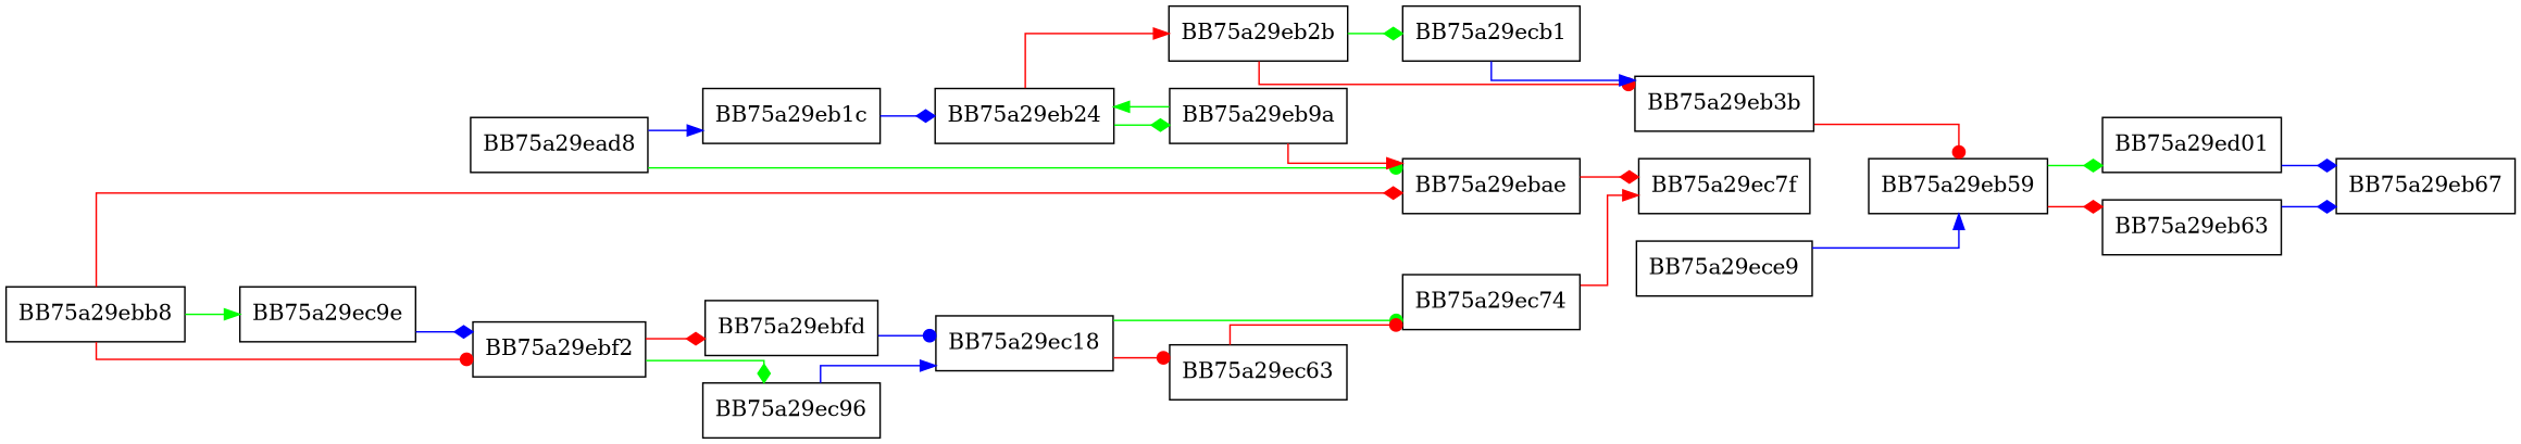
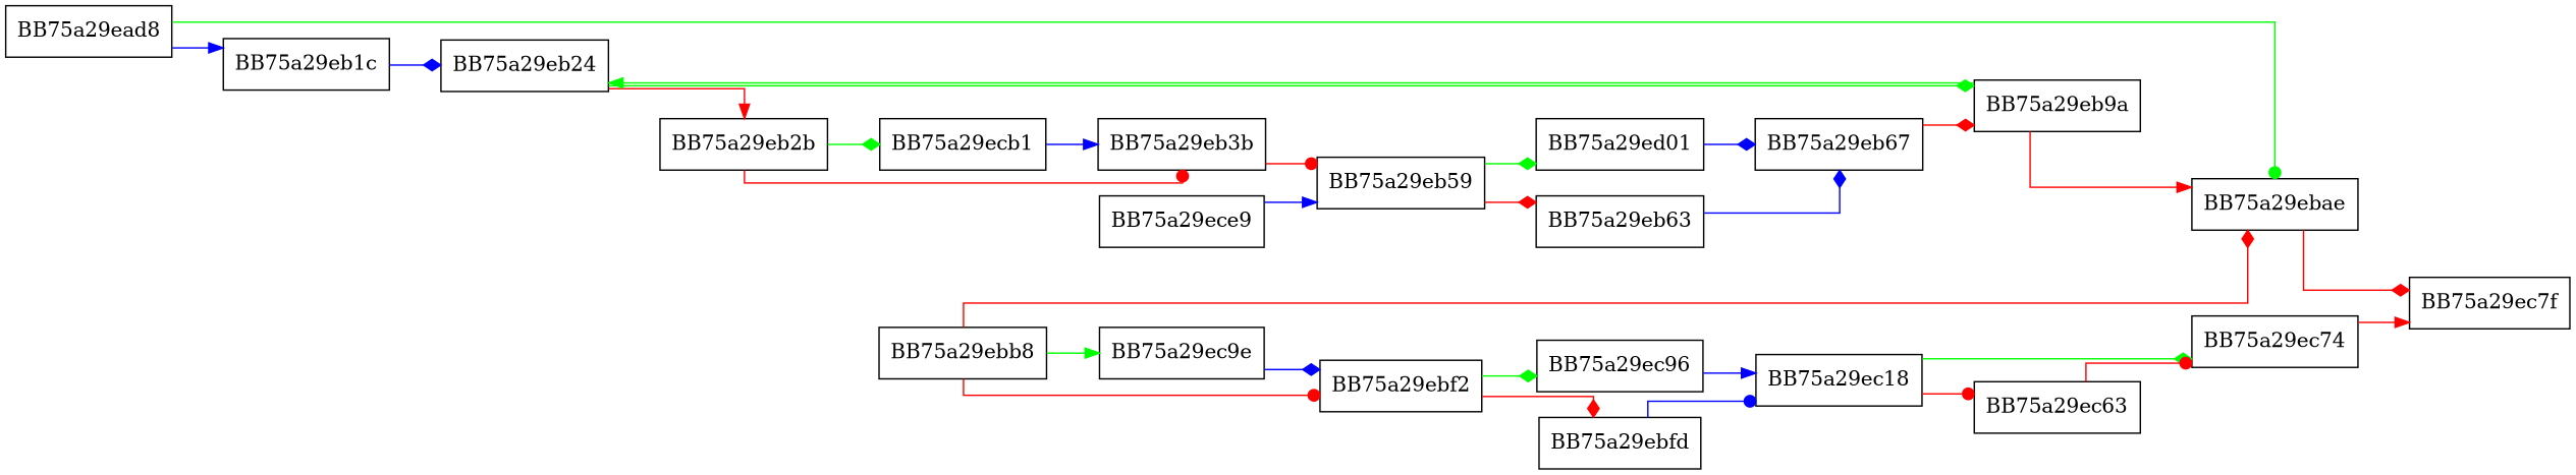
  digraph {
    rankdir=LR
    splines=ortho
    node [shape=box]
    edge [arrowhead=diamond color=red]
    BB75a29ead8
    BB75a29ebae
    BB75a29eb1c
    BB75a29ec7f
    BB75a29eb24
    BB75a29ebb8
    BB75a29ec9e
    BB75a29ebf2
    BB75a29eb9a
    BB75a29eb2b
    BB75a29ecb1
    BB75a29eb3b
    BB75a29eb59
    BB75a29ed01
    BB75a29eb63
    BB75a29ece9
    BB75a29eb67
    BB75a29ec96
    BB75a29ebfd
    BB75a29ec18
    BB75a29ec74
    BB75a29ec63
    BB75a29ead8 -> BB75a29ebae [arrowhead=dot color=green]
    BB75a29ead8 -> BB75a29eb1c [arrowhead=normal color=blue]
    BB75a29ebae -> BB75a29ec7f
    BB75a29eb1c -> BB75a29eb24 [color=blue]
    BB75a29eb24 -> BB75a29eb9a [color=green]
    BB75a29eb24 -> BB75a29eb2b [arrowhead=normal]
    BB75a29ebb8 -> BB75a29ebae
    BB75a29ebb8 -> BB75a29ec9e [arrowhead=normal color=green]
    BB75a29ebb8 -> BB75a29ebf2 [arrowhead=dot]
    BB75a29ec9e -> BB75a29ebf2 [color=blue]
    BB75a29ebf2 -> BB75a29ec96 [color=green]
    BB75a29ebf2 -> BB75a29ebfd
    BB75a29eb9a -> BB75a29ebae [arrowhead=normal]
    BB75a29eb9a -> BB75a29eb24 [arrowhead=normal color=green]
    BB75a29eb2b -> BB75a29ecb1 [color=green]
    BB75a29eb2b -> BB75a29eb3b [arrowhead=dot]
    BB75a29ecb1 -> BB75a29eb3b [arrowhead=normal color=blue]
    BB75a29eb3b -> BB75a29eb59 [arrowhead=dot]
    BB75a29eb59 -> BB75a29ed01 [color=green]
    BB75a29eb59 -> BB75a29eb63
    BB75a29ed01 -> BB75a29eb67 [color=blue]
    BB75a29eb63 -> BB75a29eb67 [color=blue]
    BB75a29ece9 -> BB75a29eb59 [arrowhead=normal color=blue]
+   BB75a29eb67 -> BB75a29eb9a
    BB75a29ec96 -> BB75a29ec18 [arrowhead=normal color=blue]
    BB75a29ebfd -> BB75a29ec18 [arrowhead=dot color=blue]
-   BB75a29ec18 -> BB75a29ec74 [arrowhead=dot color=green]
+   BB75a29ec18 -> BB75a29ec74 [color=green]
    BB75a29ec18 -> BB75a29ec63 [arrowhead=dot]
    BB75a29ec74 -> BB75a29ec7f [arrowhead=normal]
    BB75a29ec63 -> BB75a29ec74 [arrowhead=dot]
  }
